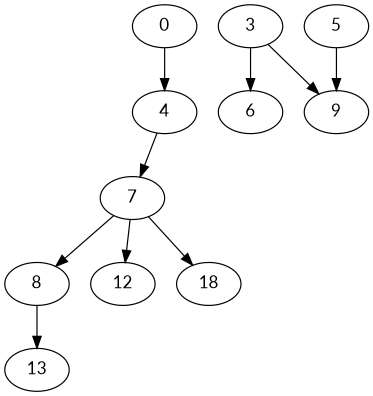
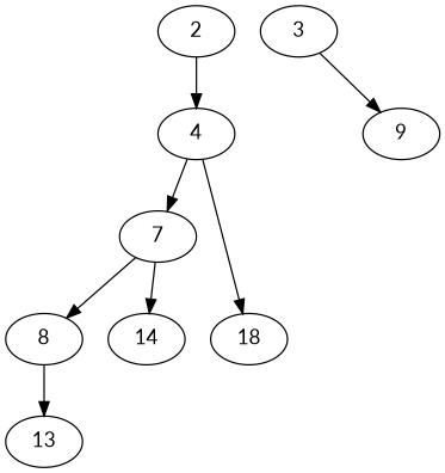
  digraph {
    fontname=Lato
    node [alpha=0.01 fontname=Lato]
    edge [fontname=Lato]
-   2 [expect_size=262300835378686752 label=0]
+   2 [expect_size=262300835378686752]
    4 [alpha=0.15 expect_size=2598249749936944]
    7 [alpha=0.18 expect_size=209066265741245376]
    8 [alpha=0.13 expect_size=1174072655744105]
    n5 [alpha=0.08 expect_size=14907485292217306 label=18]
-   12 [expect_size=29552307634509447168]
+   12 [expect_size=29552307634509447168 label=14]
    n7 [alpha=0.11 expect_size=249662621344795584 label=13]
    3 [alpha=0.03 expect_size=161037492035369566208]
-   6 [alpha=0.17 expect_size=1797155143066719]
    9 [alpha=0.00 expect_size=805982638090962]
-   5 [alpha=0.04 expect_size=4619980557215109]
    2 -> 4
    4 -> 7
    7 -> 8
-   7 -> n5
+   4 -> n5
    7 -> 12
    8 -> n7
-   3 -> 6
    3 -> 9
-   5 -> 9
  }
